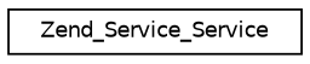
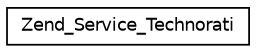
  digraph {
    rankdir=LR
-   n1 [color=black fillcolor=white fontname=Helvetica fontsize=10 height=0.2 label=Zend_Service_Service shape=record style=filled width=0.4]
+   n1 [color=black fillcolor=white fontname=Helvetica fontsize=10 height=0.2 label=Zend_Service_Technorati shape=record style=filled width=0.4]
  }
